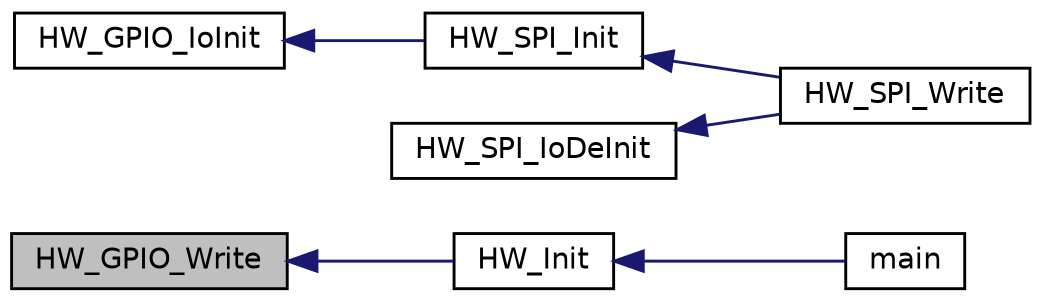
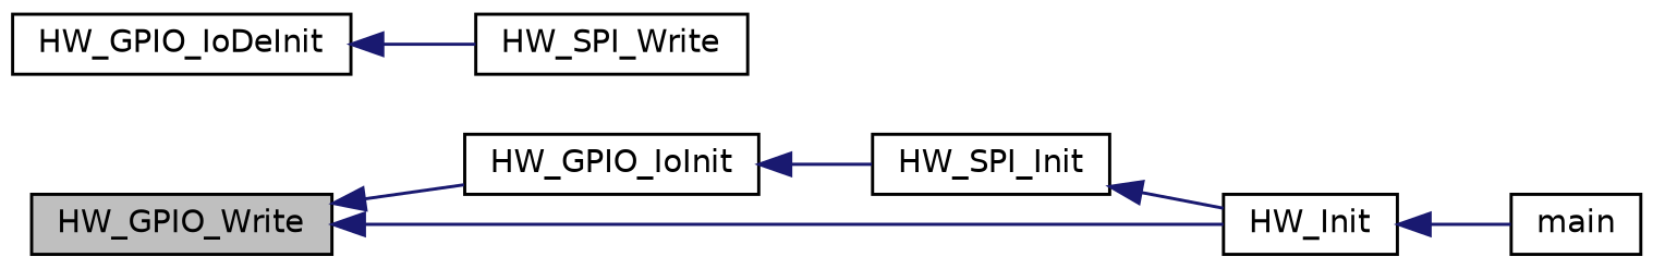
  digraph {
    fontname="DejaVu Sans"
    rankdir=LR
    node [color=black fillcolor=white fontname="DejaVu Sans" fontsize=10 shape=record style=filled]
    edge [color=midnightblue dir=back fontname="DejaVu Sans" fontsize=10 labelfontname=Helvetica labelfontsize=10 style=solid]
    n1 [fillcolor=grey75 fontcolor=black height=0.2 label=HW_GPIO_Write width=0.4]
    n2 [height=0.2 label=HW_GPIO_IoInit width=0.4]
    n3 [height=0.2 label=HW_Init width=0.4]
    n4 [height=0.2 label=HW_SPI_Init width=0.4]
-   n5 [height=0.2 label=HW_SPI_IoDeInit width=0.4]
+   n5 [height=0.2 label=HW_GPIO_IoDeInit width=0.4]
    n6 [height=0.2 label=HW_SPI_Write width=0.4]
    n7 [height=0.2 label=main width=0.4]
+   n1 -> n2
    n1 -> n3
    n2 -> n4
    n3 -> n7
-   n4 -> n6
+   n4 -> n3
    n5 -> n6
  }
